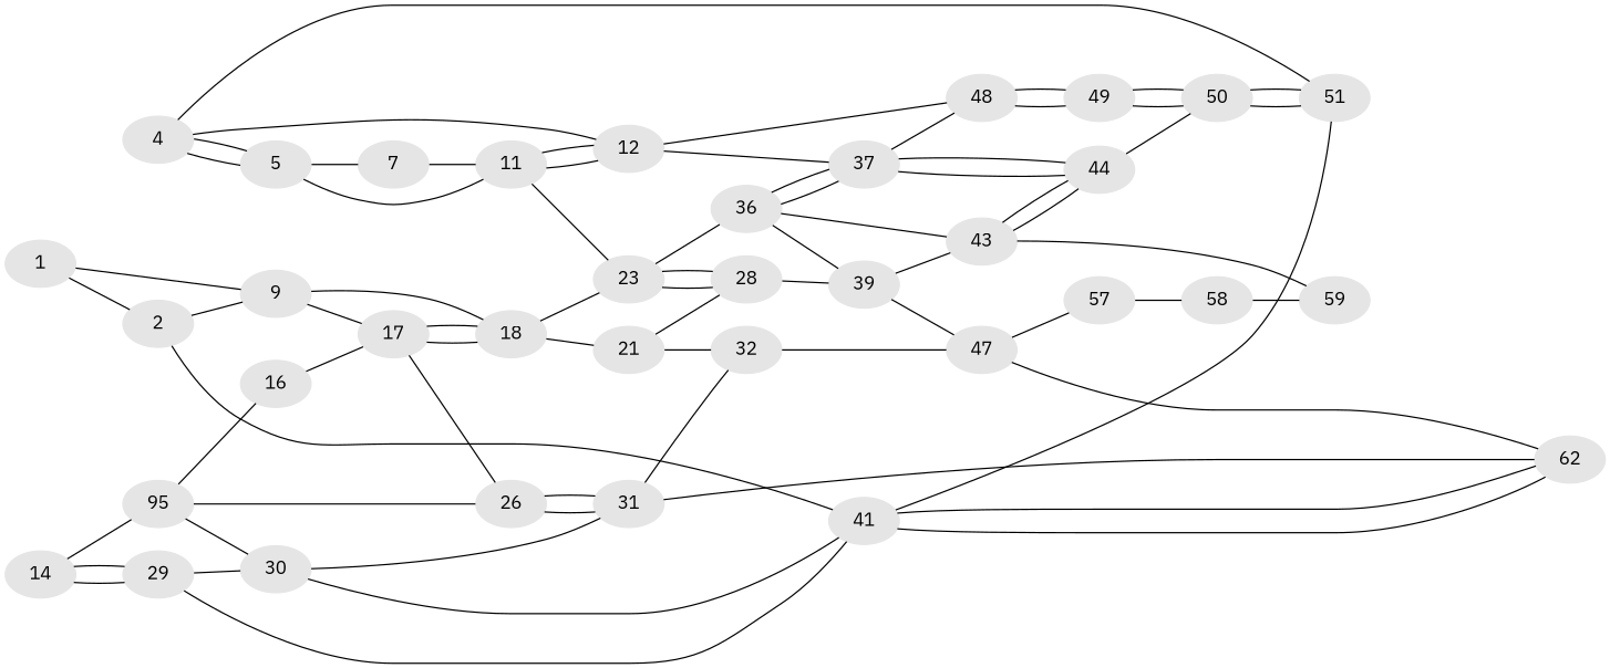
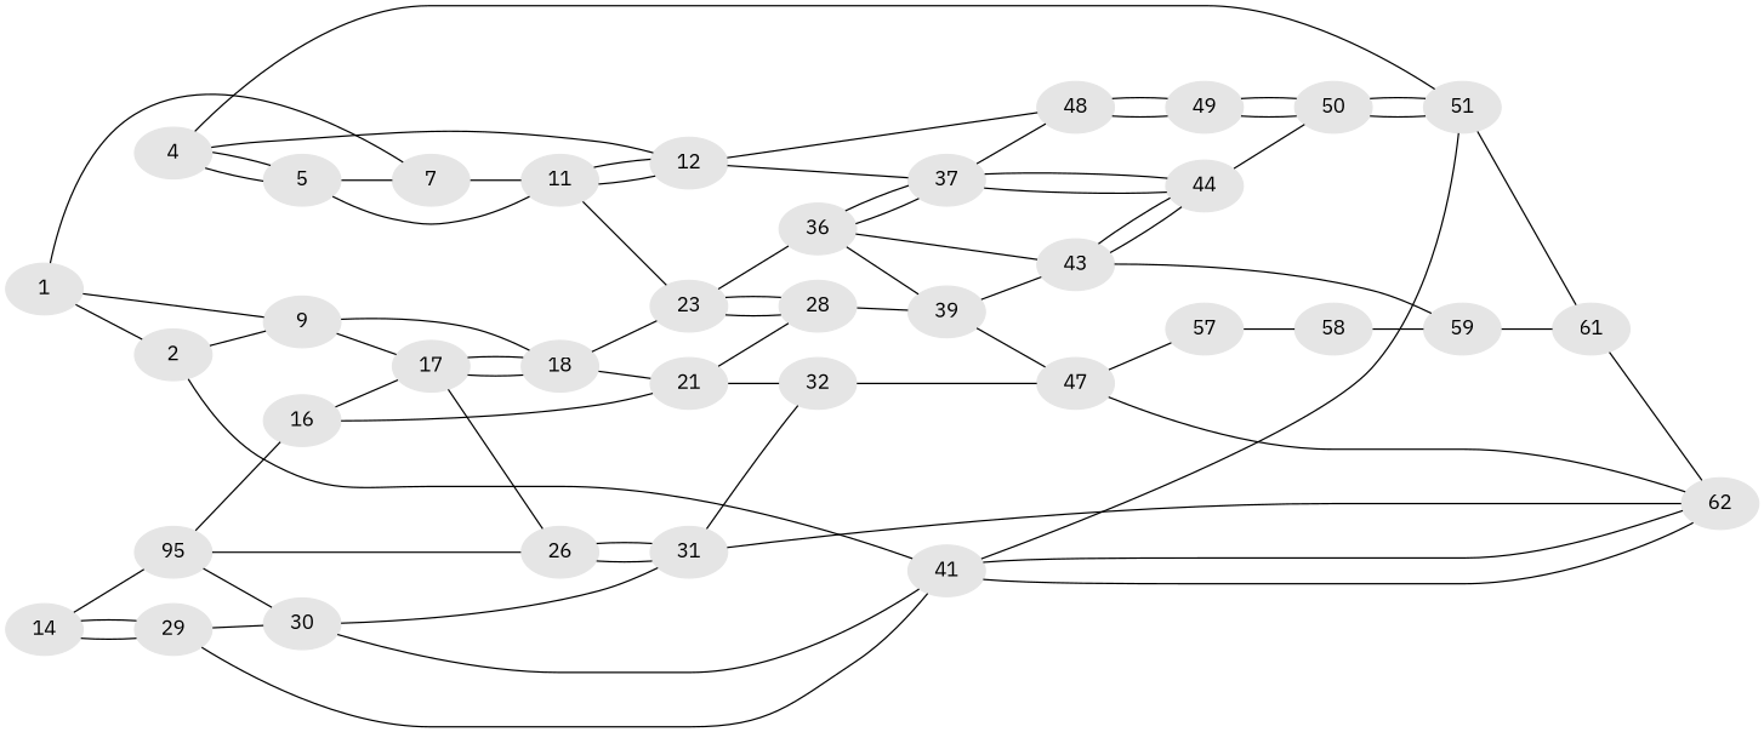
  graph {
    fontname="IBM Plex Sans"
    rankdir=LR
    node [color=gray90 fontname="IBM Plex Sans" style=filled]
    edge [fontname="IBM Plex Sans"]
    1 [super="+6"]
    2 [super="+3"]
    7
    9 [super="+10"]
    41 [super="+42"]
    11 [super="+19"]
    17
    18 [super="+22"]
    5 [super="+8"]
    4
    12 [super="+13"]
    51
    n13 [label=95 super="+25"]
    14
    29
    62 [super="+63"]
    37 [super="+38"]
    48 [super="+52"]
+   61 [super="+66"]
    23 [super="+24"]
    26
    21 [super="+27"]
    28
    36 [super="+40"]
    44 [super="+53"]
    49 [super="+55"]
    16 [super="+20"]
    30 [super="+34"]
    31 [super="+35"]
    32 [super="+33"]
    39 [super="+45"]
    47 [super="+56"]
    43 [super="+46"]
    57 [super="+64"]
    59 [super="+60"]
    50 [super="+54"]
    58 [super="+65"]
    1 -- 2
+   1 -- 7
    1 -- 9
    2 -- 9
    2 -- 41
    7 -- 11
    9 -- 17
    9 -- 18
    41 -- 51
    41 -- 62
    41 -- 62
    11 -- 12
    11 -- 12
    11 -- 23
    17 -- 18
    17 -- 18
    17 -- 26
    18 -- 23
    18 -- 21
    5 -- 7
    5 -- 11
    4 -- 5
    4 -- 5
    4 -- 12
    4 -- 51
    12 -- 37
    12 -- 48
+   51 -- 61
    n13 -- 26
    n13 -- 16
    n13 -- 30
    14 -- n13
    14 -- 29
    14 -- 29
    29 -- 41
    29 -- 30
    37 -- 48
    37 -- 44
    37 -- 44
    48 -- 49 [weight=2]
    48 -- 49
+   61 -- 62
    23 -- 28
    23 -- 28
    23 -- 36
    26 -- 31
    26 -- 31
    21 -- 28
    21 -- 32
    28 -- 39
    36 -- 37
    36 -- 37
    36 -- 39
    36 -- 43
    44 -- 50
    49 -- 50 [weight=2]
    49 -- 50
    16 -- 17
+   16 -- 21
    30 -- 41
    30 -- 31
    31 -- 62
    31 -- 32
    32 -- 47 [weight=2]
    39 -- 47
    39 -- 43
    47 -- 62
    47 -- 57
    43 -- 44
    43 -- 44
    43 -- 59
    57 -- 58 [weight=2]
+   59 -- 61
    50 -- 51
    50 -- 51
    58 -- 59 [weight=2]
  }
